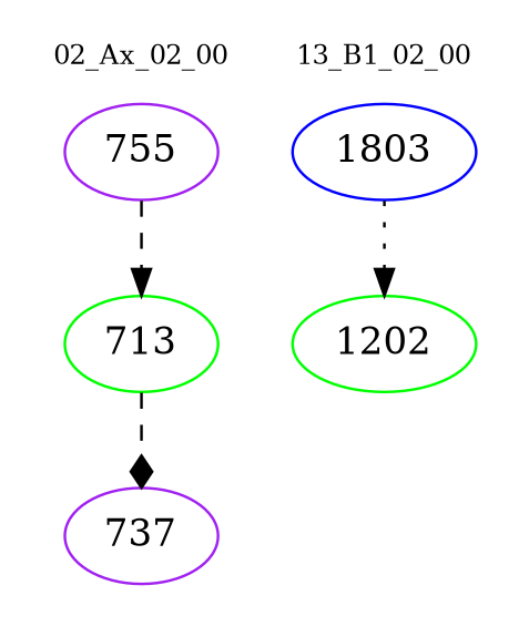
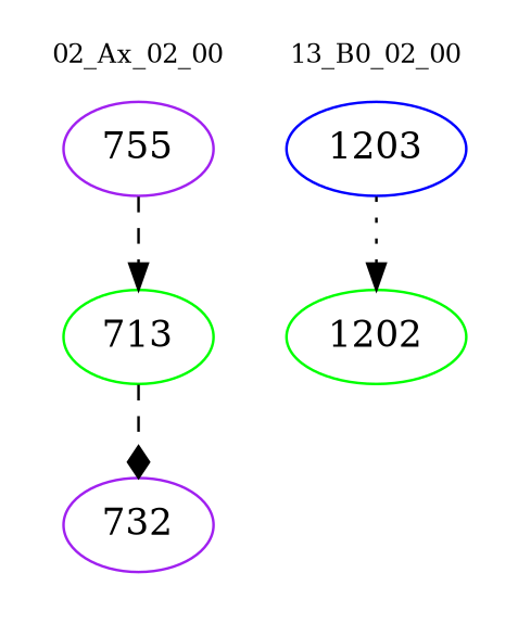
  digraph {
    node [color=purple]
    edge [arrowhead=normal color=black style=dashed]
    n1 [label=755]
    n2 [color=green label=713]
-   n3 [label=737]
-   n4 [color=blue label=1803]
+   n3 [label=732]
+   n4 [color=blue label=1203]
    n5 [color=green label=1202]
    subgraph cluster_1 {
      color=white
      fontsize=10
      label="02_Ax_02_00"
      n1
      n2
      n3
    }
    subgraph cluster_2 {
      color=white
      fontsize=10
-     label="13_B1_02_00"
+     label="13_B0_02_00"
      n4
      n5
    }
    n1 -> n2
    n2 -> n3 [arrowhead=diamond]
    n4 -> n5 [style=dotted]
  }
